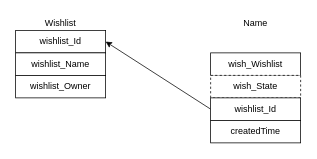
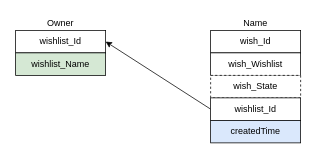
  <mxCell id="0" />
  <mxCell id="1" parent="0" />
  <mxCell id="2" value="" style="endArrow=classic;html=1;exitX=0;exitY=0.5;exitDx=0;exitDy=0;entryX=1;entryY=0.5;entryDx=0;entryDy=0;" edge="1" parent="1" source="10" target="15"><mxGeometry width="50" height="50" relative="1" as="geometry"><mxPoint x="190" y="270" as="sourcePoint" /><mxPoint x="160" y="145" as="targetPoint" /></mxGeometry></mxCell>
  <mxCell id="3" value="" style="group" vertex="1" connectable="0" parent="1"><mxGeometry x="280" y="20" width="120" height="170" as="geometry" /></mxCell>
  <mxCell id="4" value="" style="group" vertex="1" connectable="0" parent="3"><mxGeometry width="120" height="140" as="geometry" /></mxCell>
  <mxCell id="5" value="" style="group" vertex="1" connectable="0" parent="4"><mxGeometry width="120" height="110" as="geometry" /></mxCell>
+ <mxCell id="6" value="wish_Id&lt;br&gt;" style="rounded=0;whiteSpace=wrap;html=1;" vertex="1" parent="5"><mxGeometry y="20" width="120" height="30" as="geometry" /></mxCell>
  <mxCell id="7" value="Name" style="text;html=1;strokeColor=none;fillColor=none;align=center;verticalAlign=middle;whiteSpace=wrap;rounded=0;" vertex="1" parent="5"><mxGeometry x="40" width="40" height="20" as="geometry" /></mxCell>
  <mxCell id="8" value="wish_Wishlist" style="rounded=0;whiteSpace=wrap;html=1;" vertex="1" parent="5"><mxGeometry y="50" width="120" height="30" as="geometry" /></mxCell>
  <mxCell id="9" value="wish_State" style="rounded=0;whiteSpace=wrap;html=1;dashed=1;" vertex="1" parent="5"><mxGeometry y="80" width="120" height="30" as="geometry" /></mxCell>
  <mxCell id="10" value="wishlist_Id" style="rounded=0;whiteSpace=wrap;html=1;" vertex="1" parent="4"><mxGeometry y="110" width="120" height="30" as="geometry" /></mxCell>
- <mxCell id="11" value="createdTime" style="rounded=0;whiteSpace=wrap;html=1;" vertex="1" parent="3"><mxGeometry y="140" width="120" height="30" as="geometry" /></mxCell>
+ <mxCell id="11" value="createdTime" style="rounded=0;whiteSpace=wrap;html=1;fillColor=#dae8fc;" vertex="1" parent="3"><mxGeometry y="140" width="120" height="30" as="geometry" /></mxCell>
  <mxCell id="12" value="" style="group" vertex="1" connectable="0" parent="1"><mxGeometry x="20" y="20" width="120" height="110" as="geometry" /></mxCell>
  <mxCell id="13" value="" style="group" vertex="1" connectable="0" parent="12"><mxGeometry width="120" height="80" as="geometry" /></mxCell>
  <mxCell id="14" value="" style="group" vertex="1" connectable="0" parent="13"><mxGeometry y="20" width="120" height="60" as="geometry" /></mxCell>
  <mxCell id="15" value="wishlist_Id" style="rounded=0;whiteSpace=wrap;html=1;" vertex="1" parent="14"><mxGeometry width="120" height="30" as="geometry" /></mxCell>
- <mxCell id="16" value="wishlist_Name" style="rounded=0;whiteSpace=wrap;html=1;" vertex="1" parent="14"><mxGeometry y="30" width="120" height="30" as="geometry" /></mxCell>
- <mxCell id="17" value="Wishlist" style="text;html=1;strokeColor=none;fillColor=none;align=center;verticalAlign=middle;whiteSpace=wrap;rounded=0;" vertex="1" parent="13"><mxGeometry x="40" width="40" height="20" as="geometry" /></mxCell>
- <mxCell id="18" value="wishlist_Owner" style="rounded=0;whiteSpace=wrap;html=1;" vertex="1" parent="12"><mxGeometry y="80" width="120" height="30" as="geometry" /></mxCell>
+ <mxCell id="16" value="wishlist_Name" style="rounded=0;whiteSpace=wrap;html=1;fillColor=#d5e8d4;" vertex="1" parent="14"><mxGeometry y="30" width="120" height="30" as="geometry" /></mxCell>
+ <mxCell id="17" value="Owner" style="text;html=1;strokeColor=none;fillColor=none;align=center;verticalAlign=middle;whiteSpace=wrap;rounded=0;" vertex="1" parent="13"><mxGeometry x="40" width="40" height="20" as="geometry" /></mxCell>
